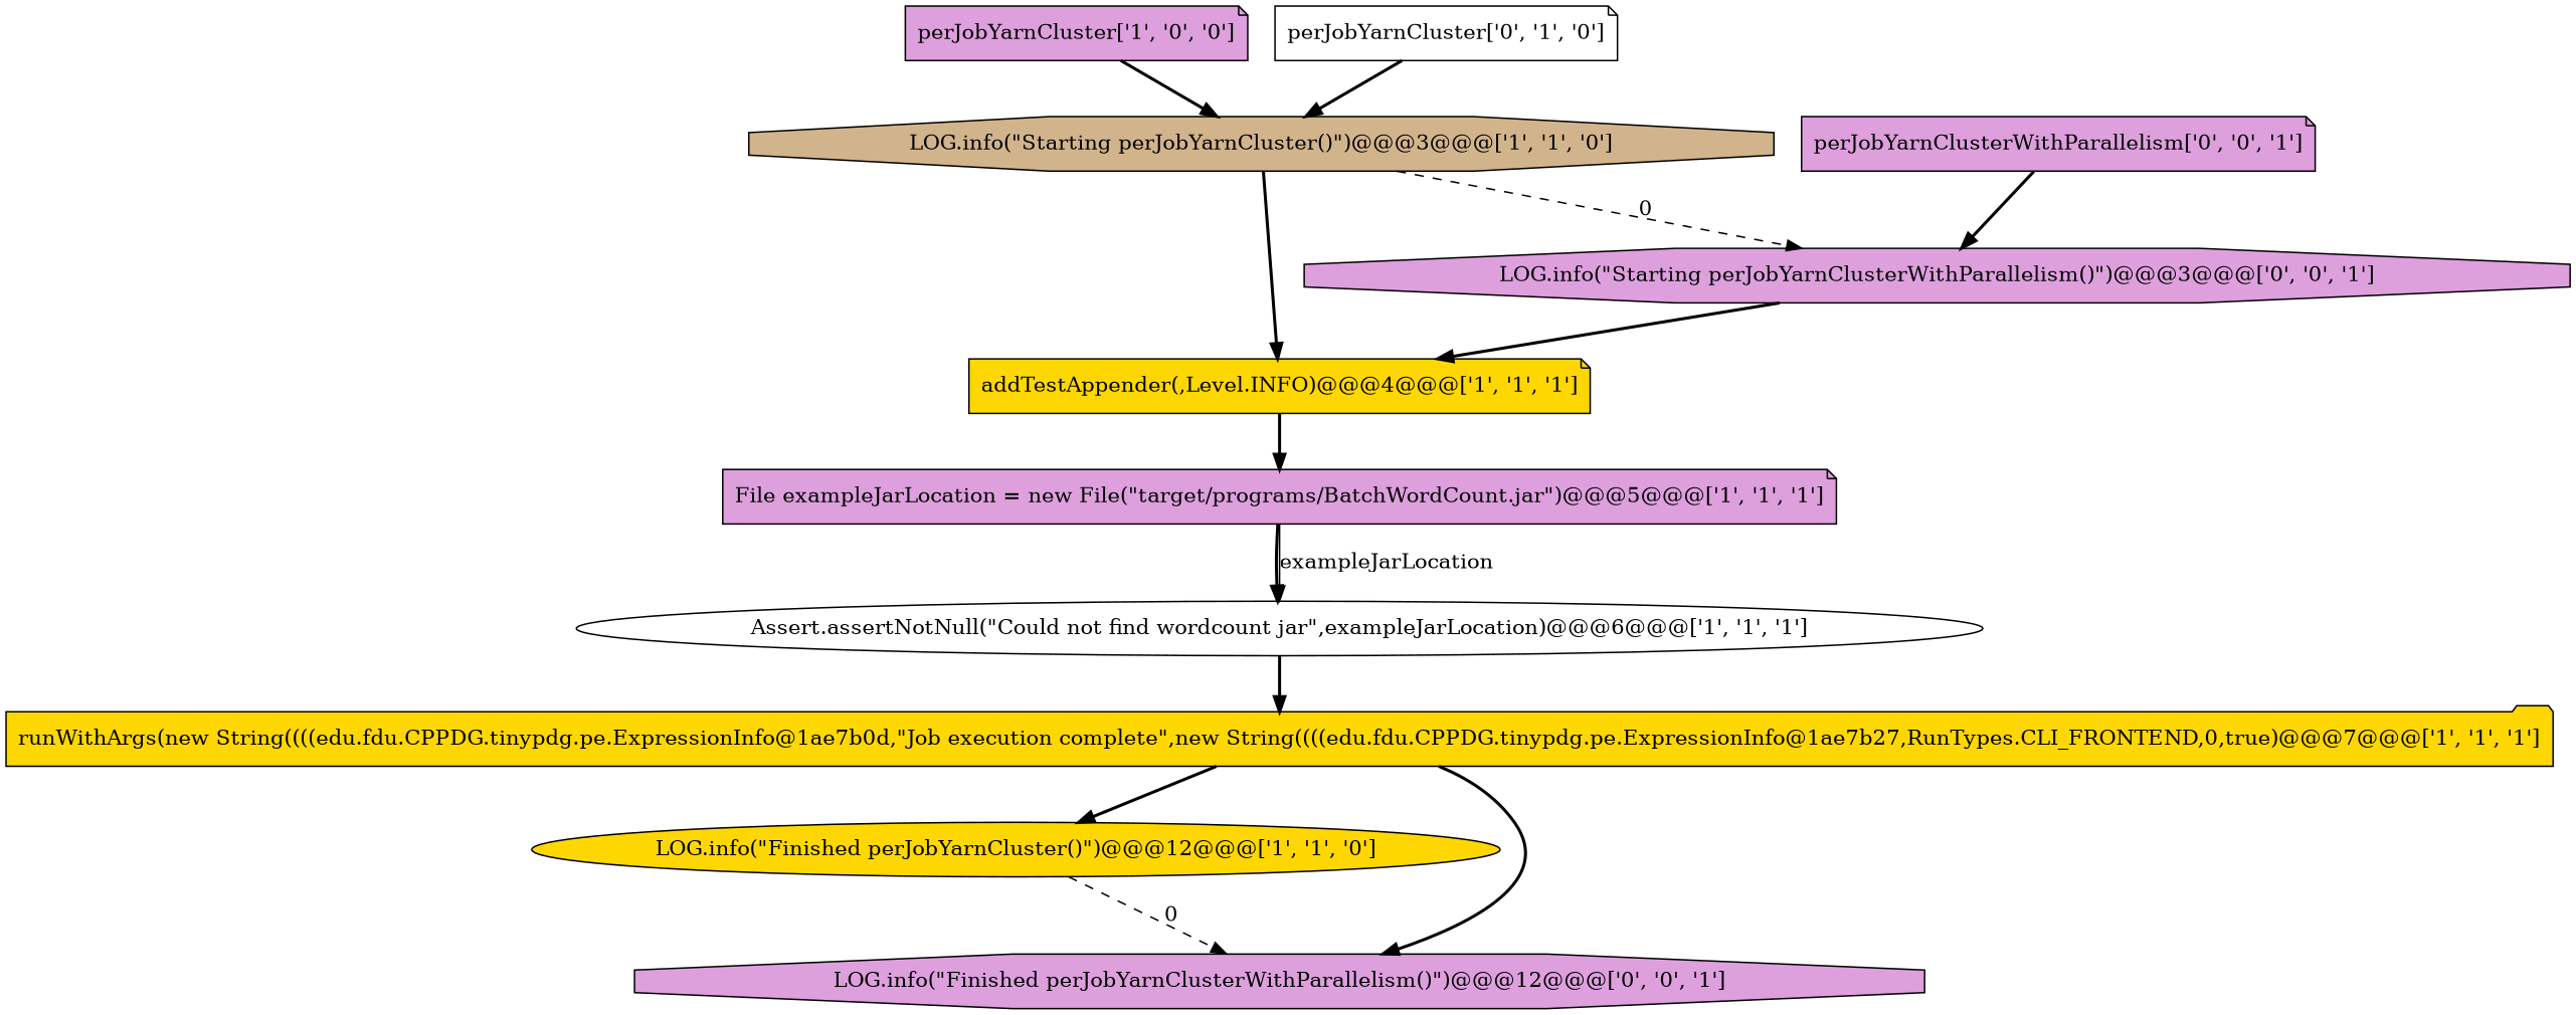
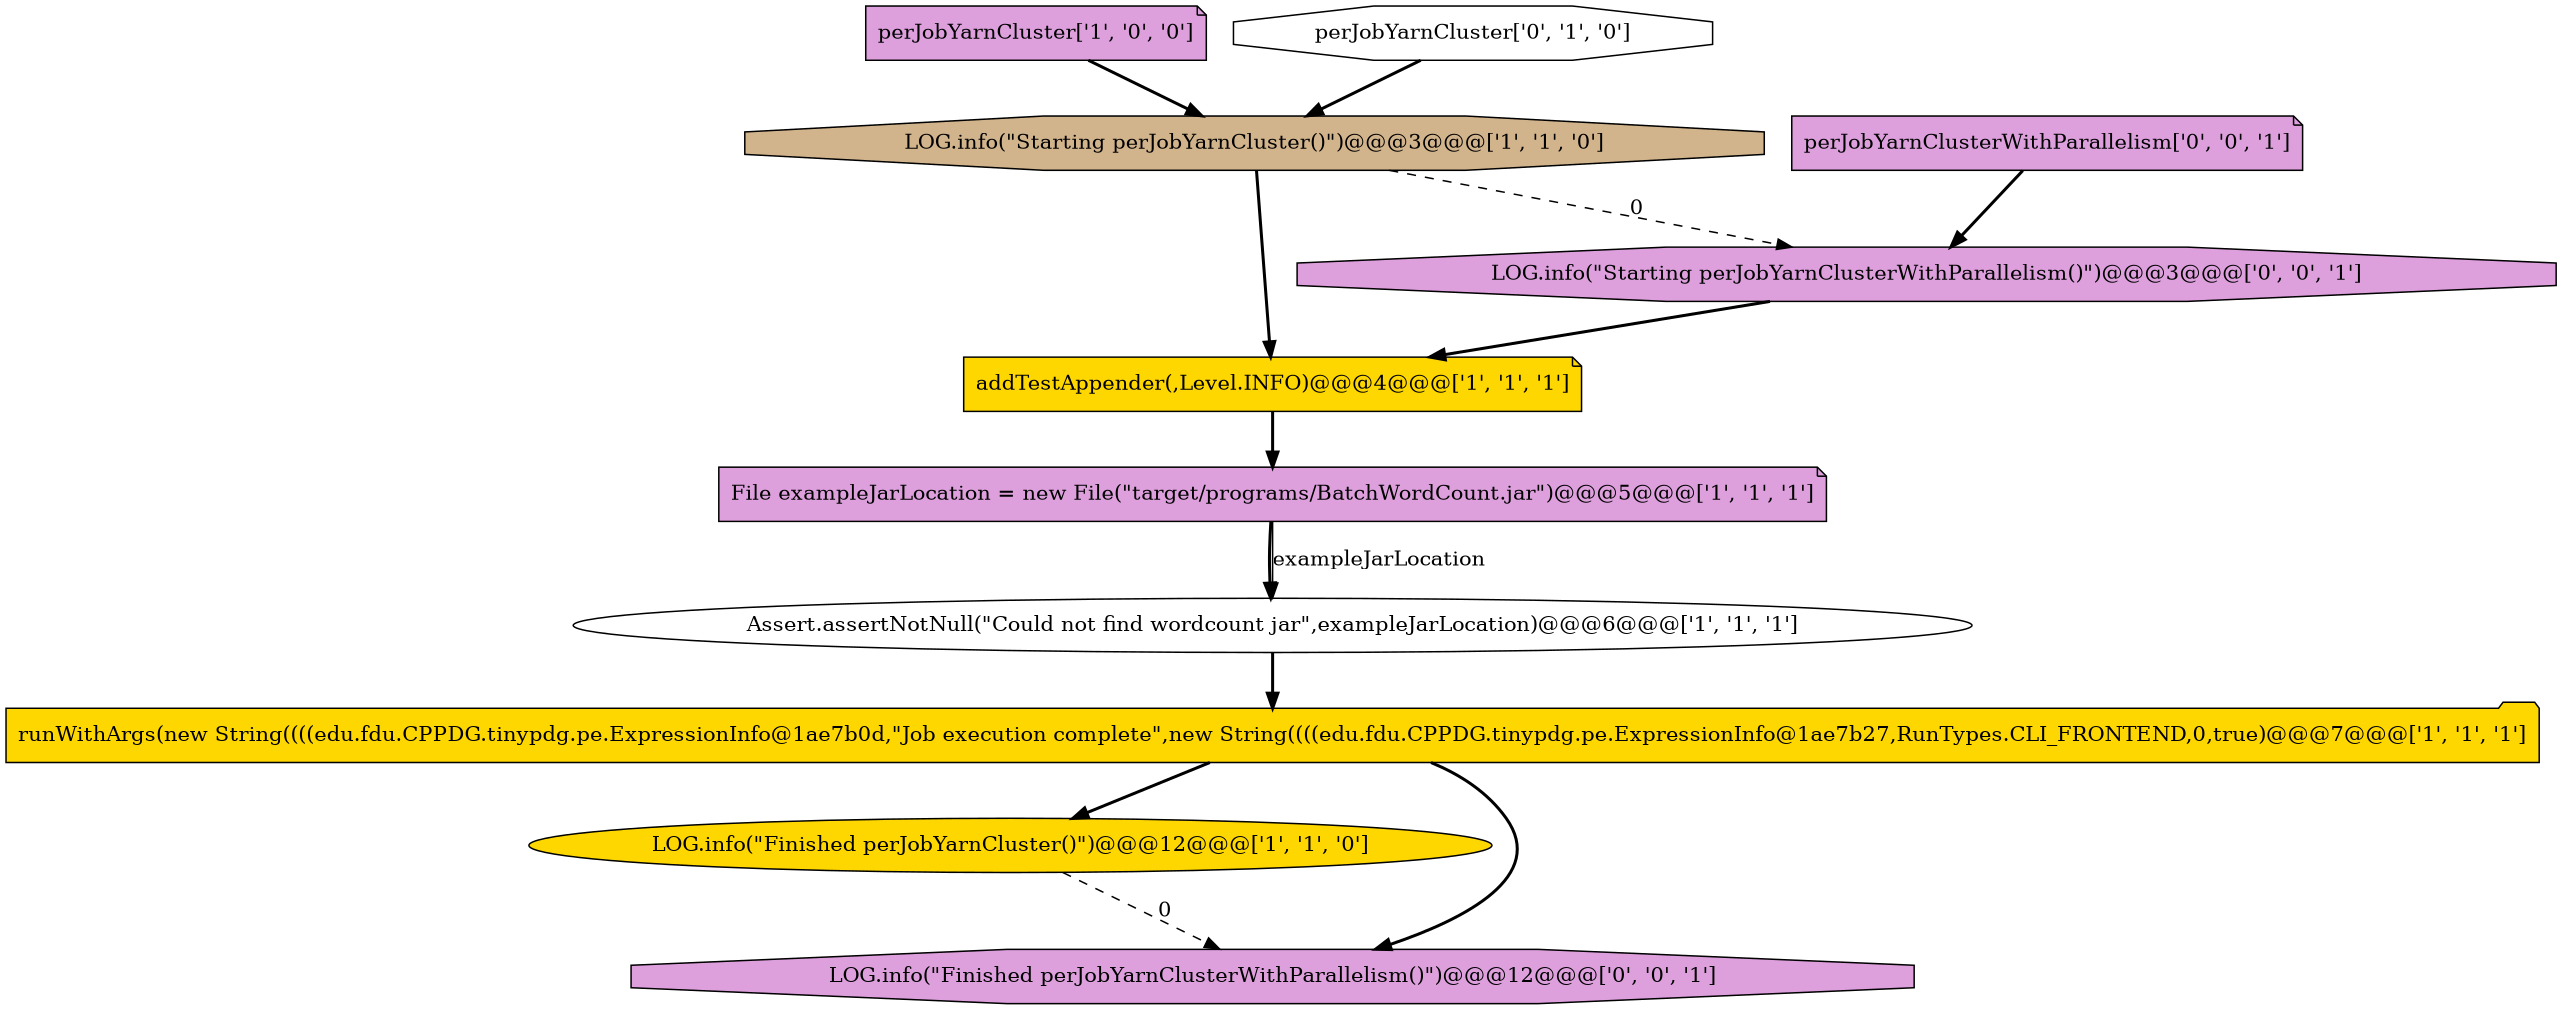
  digraph {
    node [fillcolor=plum shape=note style=filled]
    edge [style=bold]
    n1 [label="perJobYarnCluster['1', '0', '0']"]
    n2 [fillcolor=tan label="LOG.info(\"Starting perJobYarnCluster()\")@@@3@@@['1', '1', '0']" shape=octagon]
    n3 [label="LOG.info(\"Starting perJobYarnClusterWithParallelism()\")@@@3@@@['0', '0', '1']" shape=octagon]
    n4 [fillcolor=gold label="addTestAppender(,Level.INFO)@@@4@@@['1', '1', '1']"]
    n5 [fillcolor=white label="Assert.assertNotNull(\"Could not find wordcount jar\",exampleJarLocation)@@@6@@@['1', '1', '1']" shape=ellipse]
    n6 [fillcolor=gold label="runWithArgs(new String((((edu.fdu.CPPDG.tinypdg.pe.ExpressionInfo@1ae7b0d,\"Job execution complete\",new String((((edu.fdu.CPPDG.tinypdg.pe.ExpressionInfo@1ae7b27,RunTypes.CLI_FRONTEND,0,true)@@@7@@@['1', '1', '1']" shape=folder]
    n7 [fillcolor=gold label="LOG.info(\"Finished perJobYarnCluster()\")@@@12@@@['1', '1', '0']" shape=ellipse]
    n8 [label="LOG.info(\"Finished perJobYarnClusterWithParallelism()\")@@@12@@@['0', '0', '1']" shape=octagon]
    n9 [label="perJobYarnClusterWithParallelism['0', '0', '1']"]
    n10 [label="File exampleJarLocation = new File(\"target/programs/BatchWordCount.jar\")@@@5@@@['1', '1', '1']"]
-   n11 [fillcolor=white label="perJobYarnCluster['0', '1', '0']"]
+   n11 [fillcolor=white label="perJobYarnCluster['0', '1', '0']" shape=octagon]
    n1 -> n2
    n2 -> n3 [label=0 style=dashed]
    n2 -> n4
    n3 -> n4
    n4 -> n10
    n5 -> n6
    n6 -> n7
    n6 -> n8
    n7 -> n8 [label=0 style=dashed]
    n9 -> n3
    n10 -> n5
    n10 -> n5 [label=exampleJarLocation style=solid]
    n11 -> n2
  }
